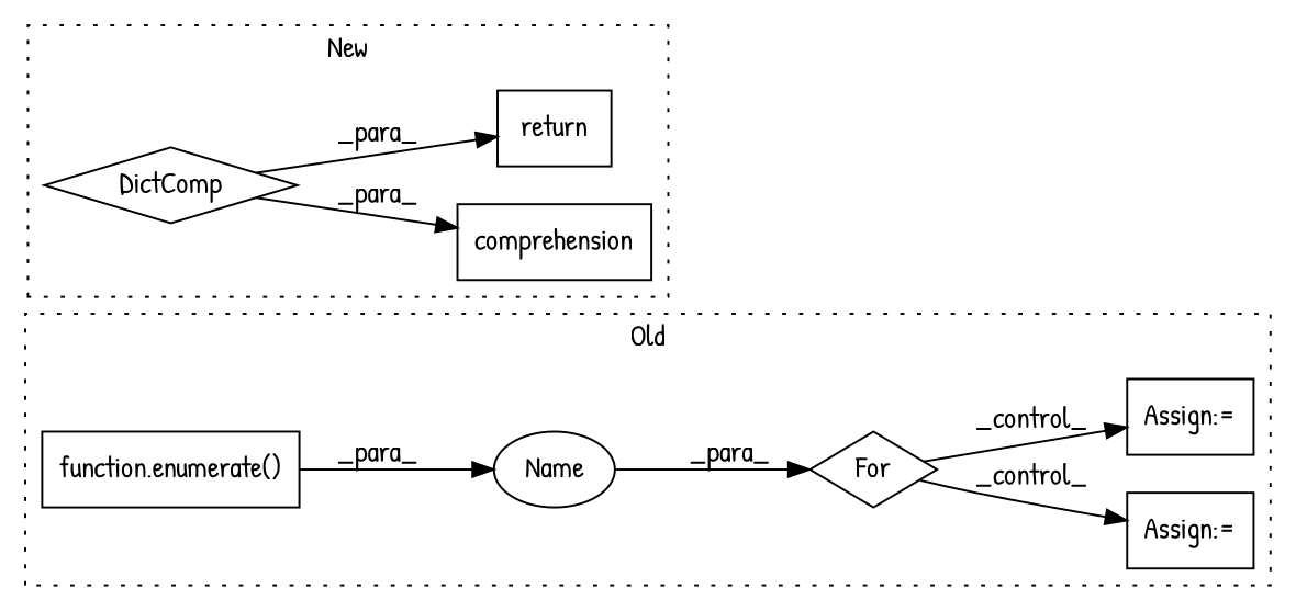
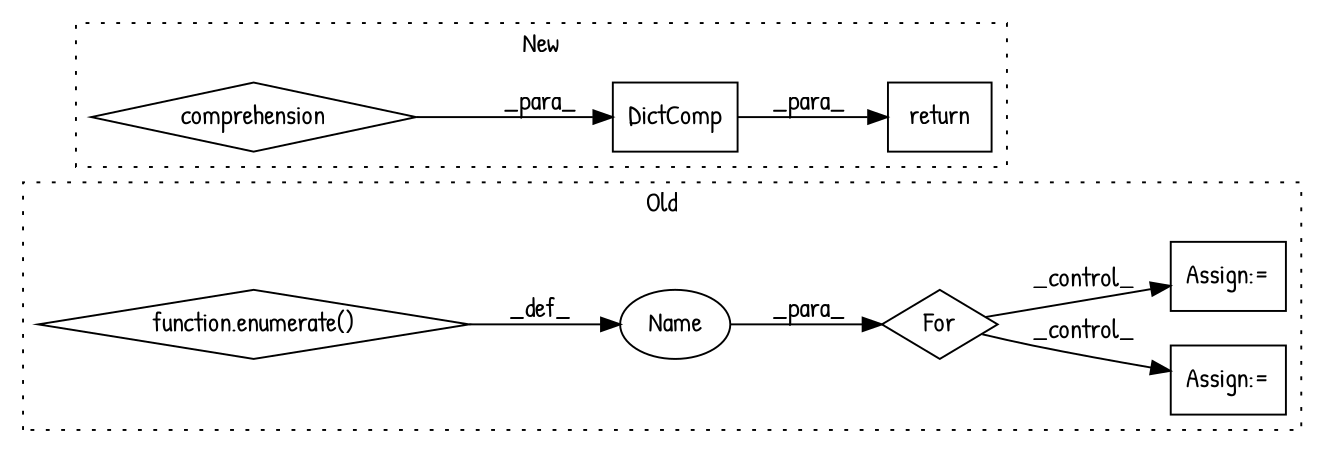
  digraph {
    fontname="Patrick Hand"
    rankdir=LR
    node [a=68 fontname="Patrick Hand" l=3 shape=box]
    edge [fontname="Patrick Hand"]
-   n1 [a=75 l="10,1" label="function.enumerate()" s="37141,37165"]
+   n1 [a=75 l="10,1" label="function.enumerate()" s="37141,37165" shape=diamond]
    n2 [a=107 l="4,10" label=For s="37117,37166" shape=diamond]
    n3 [label="Assign:=" s=37186]
    n4 [a=87 l=13 label=Name s=37124 shape=ellipse]
    n5 [label="Assign:=" s=38371]
-   n6 [a=84 l=308 label=DictComp s=36819 shape=diamond]
-   n7 [a=45 label=comprehension s=36663]
+   n6 [a=84 l=308 label=DictComp s=36819]
+   n7 [a=45 label=comprehension s=36663 shape=diamond]
    n8 [a=93 l=7 label=return s=36812]
    subgraph cluster_1 {
      label=Old
      style=dotted
      n1
      n2
      n3
      n4
      n5
    }
    subgraph cluster_2 {
      label=New
      style=dotted
      n6
      n7
      n8
    }
-   n1 -> n4 [label=_para_]
+   n1 -> n4 [label=_def_]
    n2 -> n3 [label=_control_]
    n2 -> n5 [label=_control_]
    n4 -> n2 [label=_para_]
    n6 -> n8 [label=_para_]
-   n6 -> n7 [label=_para_]
+   n7 -> n6 [label=_para_]
  }
